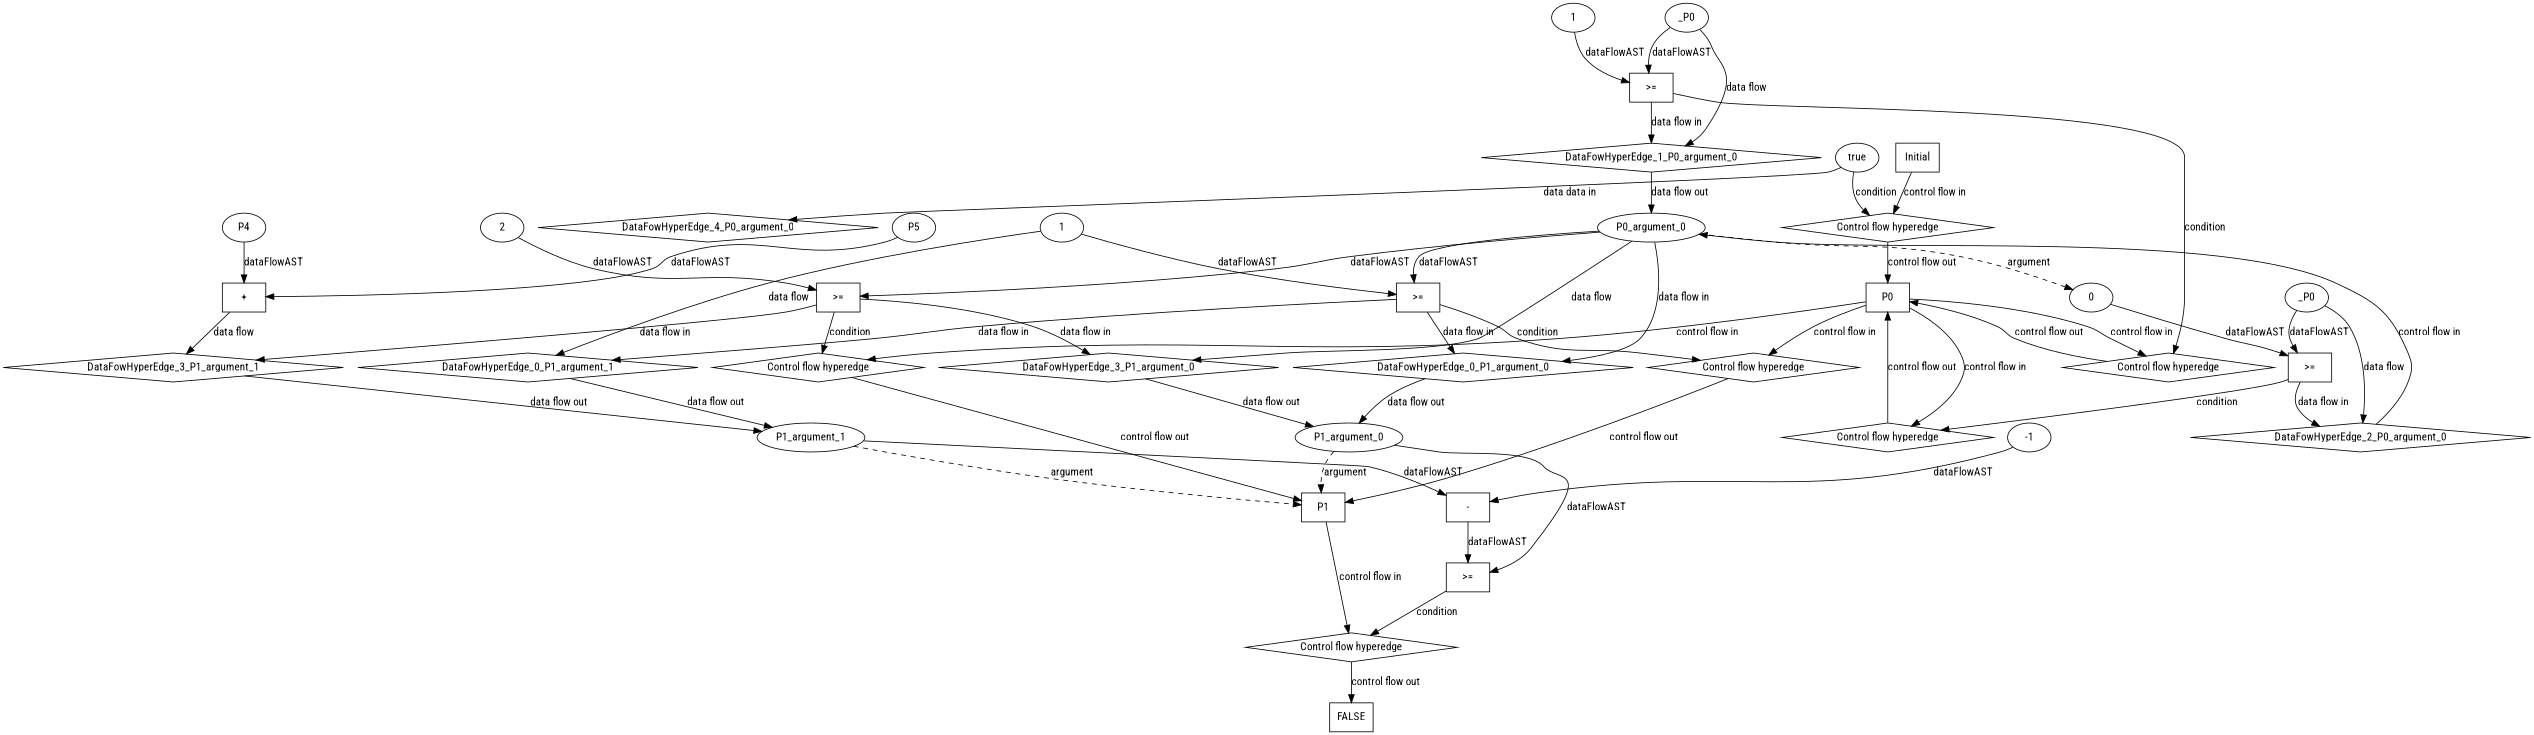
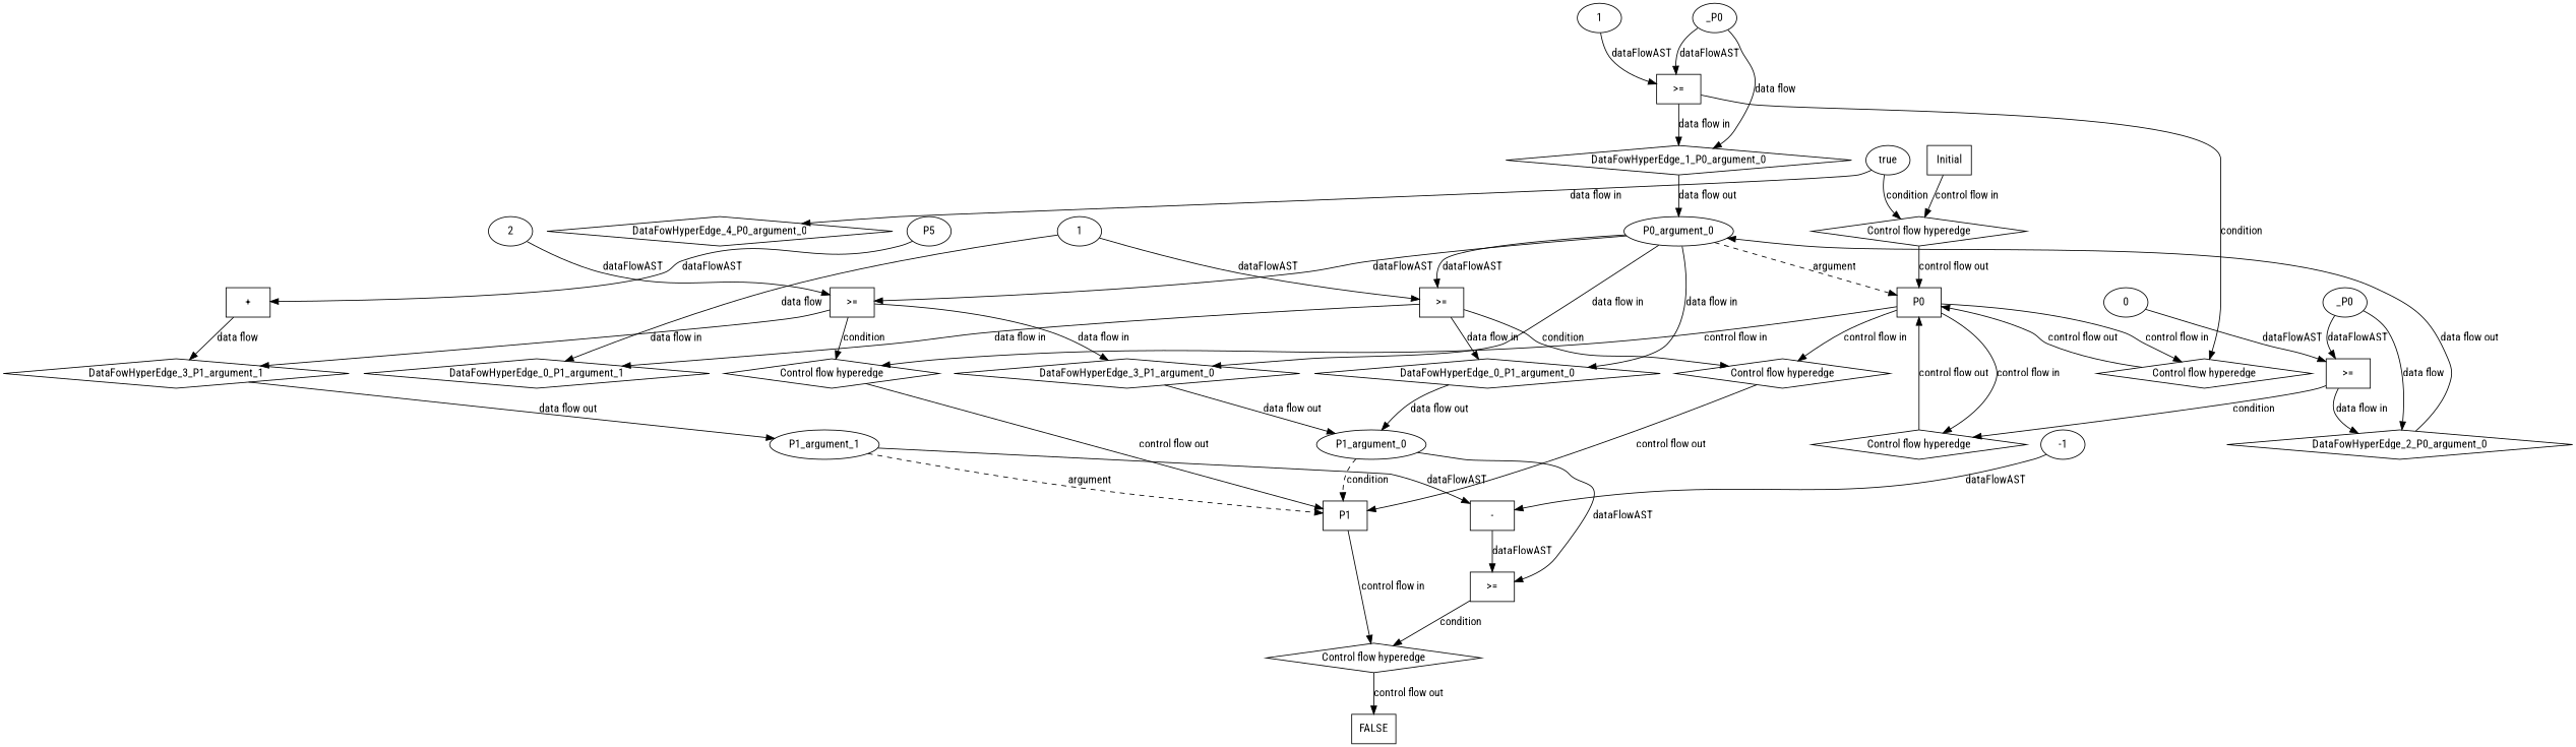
  digraph {
    fontname="Roboto Condensed"
    node [fontname="Roboto Condensed" nodeName=argument0 shape=diamond]
    edge [fontname="Roboto Condensed"]
    n1 [label=P0 nodeName=P0 shape=rect]
    n2 [label="Control flow hyperedge" nodeName=ControlFowHyperEdge_0]
    n3 [label="Control flow hyperedge" nodeName=ControlFowHyperEdge_1]
    n4 [label="Control flow hyperedge" nodeName=ControlFowHyperEdge_2]
    n5 [label="Control flow hyperedge" nodeName=ControlFowHyperEdge_3]
    n6 [label=P1 nodeName=P1 shape=rect]
    n7 [label="Control flow hyperedge" nodeName=ControlFowHyperEdge_5]
    n8 [label=FALSE nodeName=FALSE shape=rect]
    n9 [label=Initial nodeName=Initial shape=rect]
    n10 [label="Control flow hyperedge" nodeName=ControlFowHyperEdge_4]
    n11 [label=P1_argument_0 shape=oval]
    n12 [label=">=" nodeName=xxxFALSE___P1_5xxxguard_0_node_0 shape=rect]
    n13 [label=P1_argument_1 nodeName=argument1 shape=oval]
    n14 [label="-" nodeName=xxxFALSE___P1_5xxxguard_0_node_2 shape=rect]
    n15 [label=P0_argument_0 shape=oval]
    n16 [label=">=" nodeName=xxxP1___P0_0xxxguard_0_node_0 shape=rect]
    n17 [label=">=" nodeName=xxxP1___P0_3xxxguard_0_node_0 shape=rect]
    n18 [label=DataFowHyperEdge_0_P1_argument_0 nodeName=DataFowHyperEdge_0_P1_argument_0]
    n19 [label=DataFowHyperEdge_3_P1_argument_0 nodeName=DataFowHyperEdge_3_P1_argument_0]
    n20 [label=DataFowHyperEdge_0_P1_argument_1 nodeName=DataFowHyperEdge_0_P1_argument_1]
    n21 [label=DataFowHyperEdge_3_P1_argument_1 nodeName=DataFowHyperEdge_3_P1_argument_1]
    n22 [label=1 nodeName=xxxP1___P0_0xxxdataFlow_0_node_0 shape=""]
    n23 [label=">=" nodeName=xxxP0___P0_1xxxguard_0_node_0 shape=rect]
    n24 [label=DataFowHyperEdge_1_P0_argument_0 nodeName=DataFowHyperEdge_1_P0_argument_0]
    n25 [label=1 nodeName=xxxP0___P0_1xxxguard_0_node_2 shape=""]
    n26 [label=_P0 nodeName=xxxP0___P0_1xxxdataFlow_0_node_0 shape=""]
    n27 [label=">=" nodeName=xxxP0___P0_2xxxguard_0_node_0 shape=rect]
    n28 [label=DataFowHyperEdge_2_P0_argument_0 nodeName=DataFowHyperEdge_2_P0_argument_0]
    n29 [label=0 nodeName=xxxP0___P0_2xxxguard_0_node_2 shape=""]
    n30 [label=_P0 nodeName=xxxP0___P0_2xxxdataFlow_0_node_0 shape=""]
    n31 [label=2 nodeName=xxxP1___P0_3xxxguard_0_node_2 shape=""]
    n32 [label="+" nodeName=xxxP1___P0_3xxxdataFlow_0_node_0 shape=rect]
-   n33 [label=P4 nodeName=xxxP1___P0_3xxxdataFlow_0_node_1 shape=""]
    n34 [label=P5 nodeName=xxxP1___P0_3xxxdataFlow_0_node_2 shape=""]
    n35 [label=true nodeName=xxxP0___Initial_4xxxguard_0_node_0 shape=""]
    n36 [label=DataFowHyperEdge_4_P0_argument_0 nodeName=DataFowHyperEdge_4_P0_argument_0]
    n37 [label=-1 nodeName=xxxFALSE___P1_5xxxguard_0_node_4 shape=""]
    n1 -> n2 [label="control flow in"]
    n1 -> n3 [label="control flow in"]
    n1 -> n4 [label="control flow in"]
    n1 -> n5 [label="control flow in"]
    n2 -> n6 [label="control flow out"]
    n3 -> n1 [label="control flow out"]
    n4 -> n1 [label="control flow out"]
    n5 -> n6 [label="control flow out"]
    n6 -> n7 [label="control flow in"]
    n7 -> n8 [label="control flow out"]
    n9 -> n10 [label="control flow in"]
    n10 -> n1 [label="control flow out"]
-   n11 -> n6 [label=argument style=dashed]
+   n11 -> n6 [label=condition style=dashed]
    n11 -> n12 [label=dataFlowAST]
    n12 -> n7 [label=condition]
    n13 -> n6 [label=argument style=dashed]
    n13 -> n14 [label=dataFlowAST]
    n14 -> n12 [label=dataFlowAST]
-   n15 -> n29 [label=argument style=dashed]
+   n15 -> n1 [label=argument style=dashed]
    n15 -> n16 [label=dataFlowAST]
    n15 -> n17 [label=dataFlowAST]
    n15 -> n18 [label="data flow in"]
-   n15 -> n19 [label="data flow"]
+   n15 -> n19 [label="data flow in"]
    n16 -> n2 [label=condition]
    n16 -> n18 [label="data flow in"]
    n16 -> n20 [label="data flow in"]
    n17 -> n5 [label=condition]
    n17 -> n19 [label="data flow in"]
    n17 -> n21 [label="data flow in"]
    n18 -> n11 [label="data flow out"]
    n19 -> n11 [label="data flow out"]
-   n20 -> n13 [label="data flow out"]
    n21 -> n13 [label="data flow out"]
    n22 -> n16 [label=dataFlowAST]
    n22 -> n20 [label="data flow"]
    n23 -> n3 [label=condition]
    n23 -> n24 [label="data flow in"]
    n24 -> n15 [label="data flow out"]
    n25 -> n23 [label=dataFlowAST]
    n26 -> n23 [label=dataFlowAST]
    n26 -> n24 [label="data flow"]
    n27 -> n4 [label=condition]
    n27 -> n28 [label="data flow in"]
-   n28 -> n15 [label="control flow in"]
+   n28 -> n15 [label="data flow out"]
    n29 -> n27 [label=dataFlowAST]
    n30 -> n27 [label=dataFlowAST]
    n30 -> n28 [label="data flow"]
    n31 -> n17 [label=dataFlowAST]
    n32 -> n21 [label="data flow"]
-   n33 -> n32 [label=dataFlowAST]
    n34 -> n32 [label=dataFlowAST]
    n35 -> n10 [label=condition]
-   n35 -> n36 [label="data data in"]
+   n35 -> n36 [label="data flow in"]
    n37 -> n14 [label=dataFlowAST]
  }
